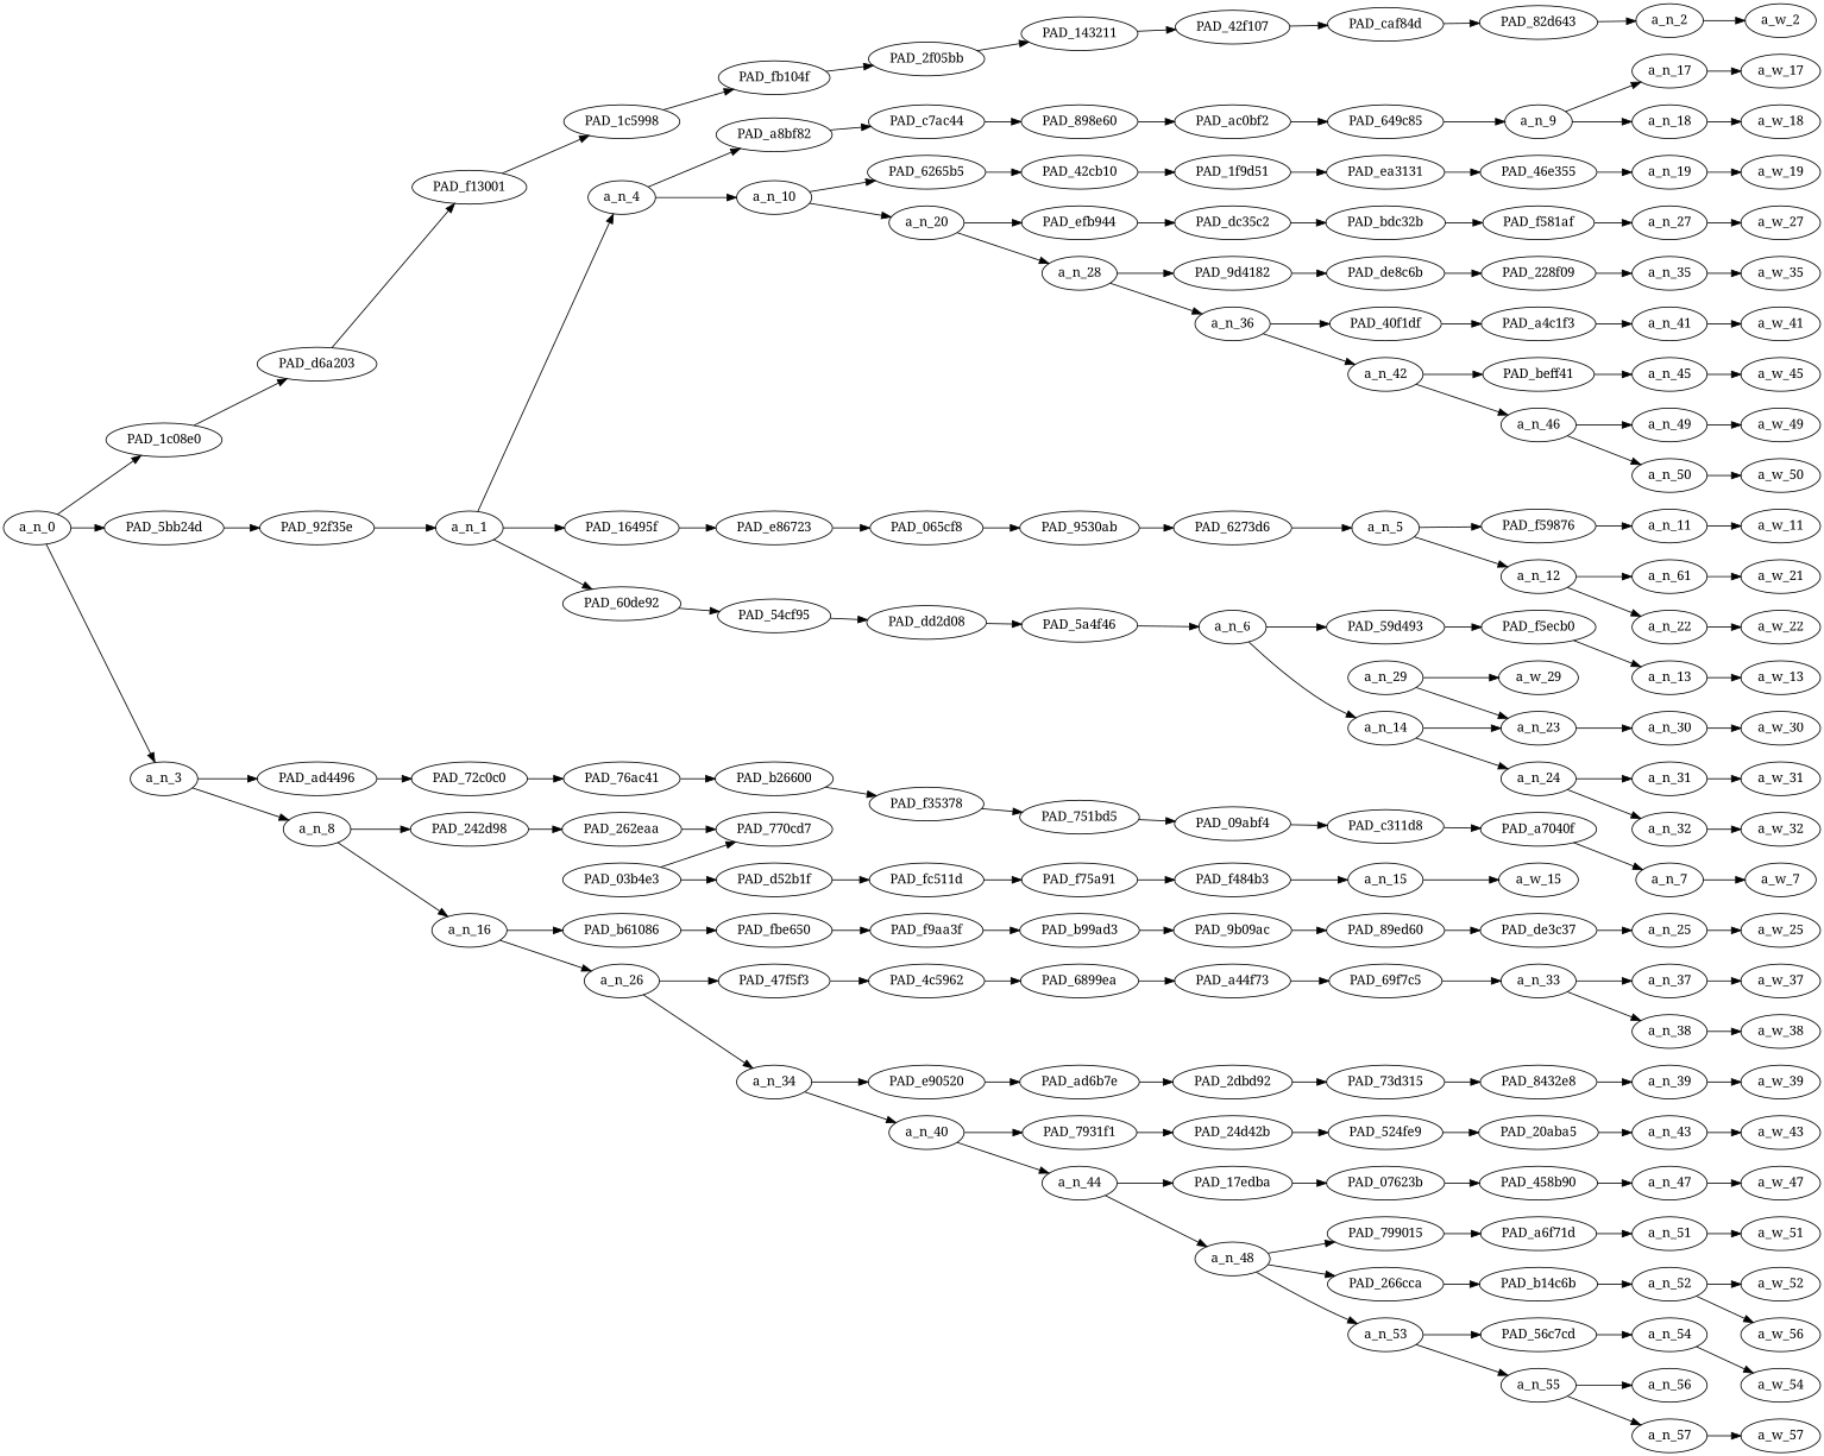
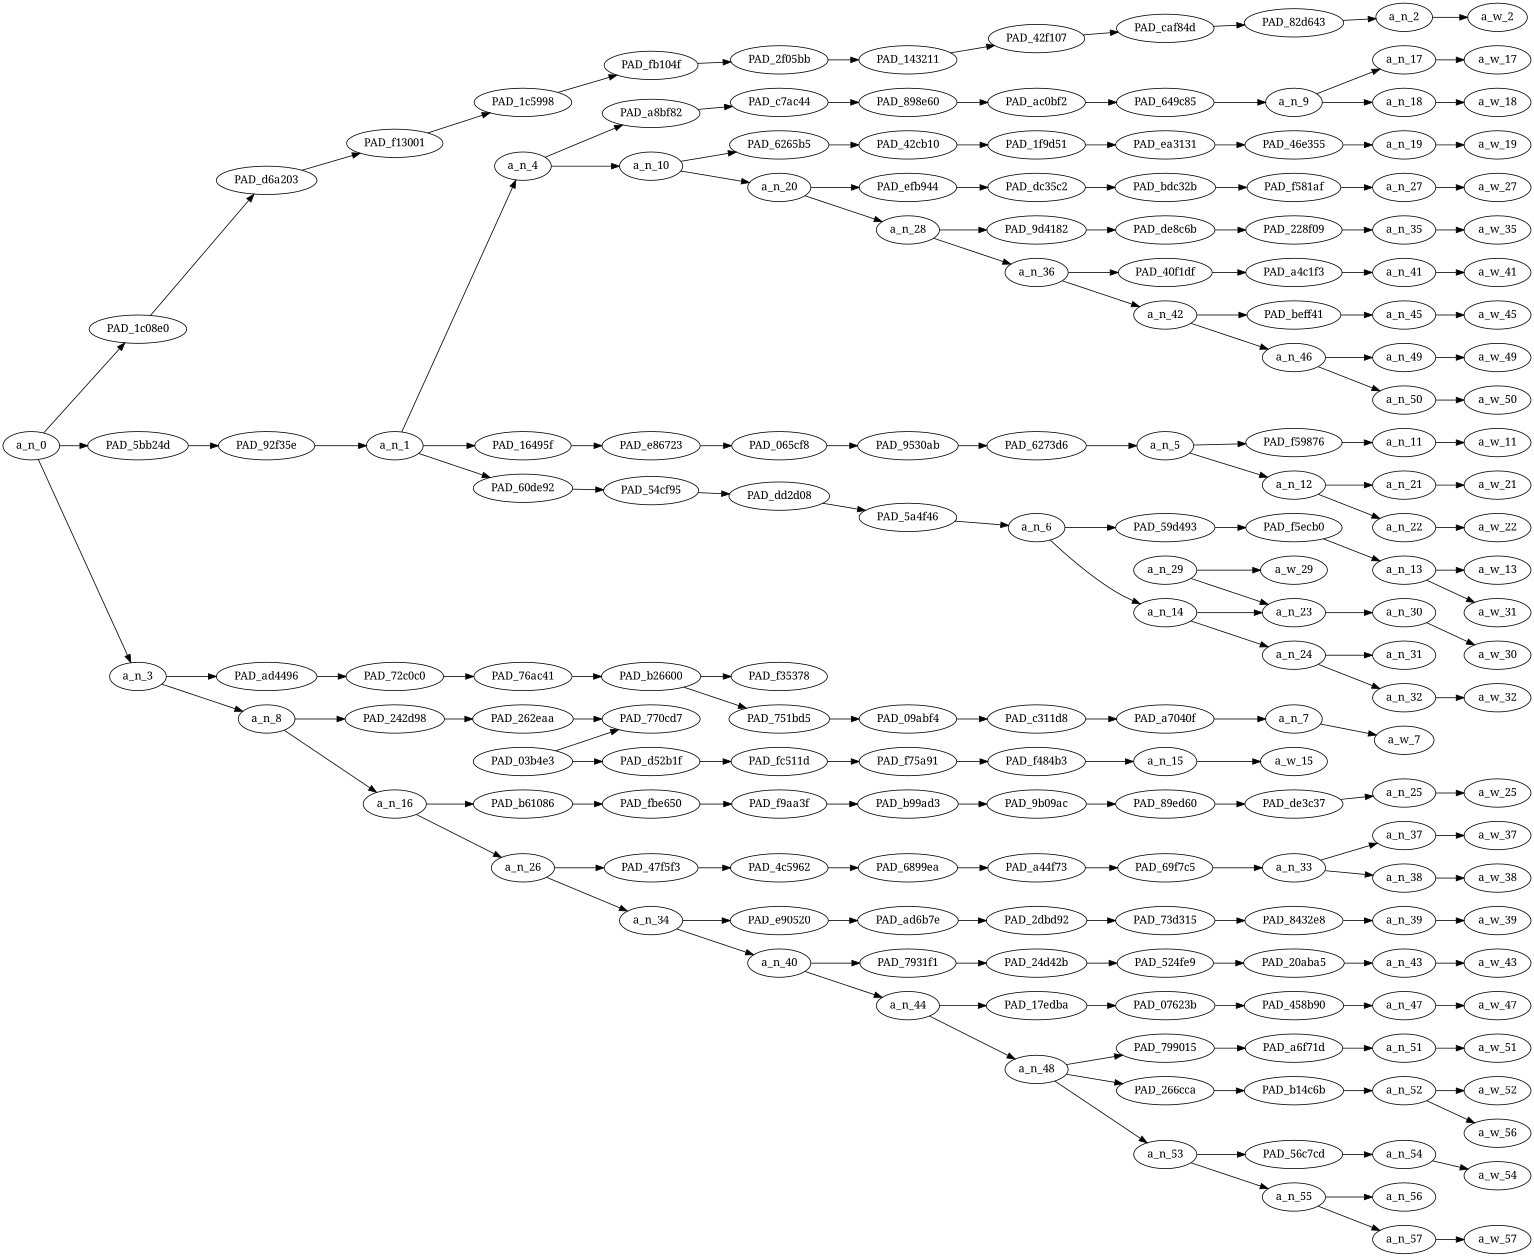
  strict digraph {
    fontname="Noto Serif"
    rankdir=LR
    node [div_dir=1 fontname="Noto Serif" index=0 level=1 text_span="[17]" value=0.01619765]
    edge [fontname="Noto Serif"]
    a_n_0 [level=12 text_span="[0, 1, 2, 3, 4, 5, 6, 7, 8, 9, 10, 11, 12, 13, 14, 15, 16, 17, 18, 19, 20, 21, 22, 23, 24, 25, 26, 27, 28, 29, 30]" value=1.00000001]
    PAD_1c08e0 [index=1 level=11]
    PAD_5bb24d [level=11 text_span="[0, 1, 2, 3, 4, 5, 6, 7, 8, 9, 10, 11, 12, 13, 14, 15, 16]" value=0.59568755]
    a_n_3 [div_dir=-1 index=2 level=11 text_span="[18, 19, 20, 21, 22, 23, 24, 25, 26, 27, 28, 29, 30]" value=0.38795483]
    PAD_d6a203 [index=1 level=10]
    PAD_92f35e [level=10 text_span="[0, 1, 2, 3, 4, 5, 6, 7, 8, 9, 10, 11, 12, 13, 14, 15, 16]" value=0.59568755]
    PAD_ad4496 [index=2 level=10 text_span="[18]" value=0.01633400]
    a_n_8 [div_dir=-1 index=3 level=10 text_span="[19, 20, 21, 22, 23, 24, 25, 26, 27, 28, 29, 30]" value=0.37160534]
    n9 [index=1 label=PAD_f13001 level=9]
    a_n_1 [level=9 text_span="[0, 1, 2, 3, 4, 5, 6, 7, 8, 9, 10, 11, 12, 13, 14, 15, 16]" value=0.59568755]
    PAD_72c0c0 [index=2 level=9 text_span="[18]" value=0.01633400]
    PAD_242d98 [index=3 level=9 text_span="[19]" value=0.01844906]
    a_n_16 [div_dir=-1 index=4 level=9 text_span="[20, 21, 22, 23, 24, 25, 26, 27, 28, 29, 30]" value=0.35314014]
    PAD_1c5998 [index=3 level=8]
    PAD_fb104f [index=4 level=7]
    PAD_2f05bb [index=5 level=6]
    PAD_143211 [index=6 level=5]
    PAD_42f107 [index=7 level=4]
    PAD_caf84d [index=9 level=3]
    PAD_82d643 [index=12 level=2]
    a_n_2 [index=17]
    a_w_2 [div_dir=0 index=17 level=0 value=but]
    a_n_4 [level=8 text_span="[0, 1, 2, 3, 4, 5, 6, 7, 8]" value=0.39819116]
    PAD_16495f [index=1 level=8 text_span="[9, 10, 11]" value=0.07380544]
    PAD_60de92 [index=2 level=8 text_span="[12, 13, 14, 15, 16]" value=0.12345373]
    PAD_a8bf82 [level=7 text_span="[0, 1]" value=0.13019001]
    a_n_10 [div_dir=-1 index=1 level=7 text_span="[2, 3, 4, 5, 6, 7, 8]" value=0.26793329]
    PAD_e86723 [index=2 level=7 text_span="[9, 10, 11]" value=0.07380544]
    PAD_54cf95 [index=3 level=7 text_span="[12, 13, 14, 15, 16]" value=0.12345373]
    PAD_c7ac44 [level=6 text_span="[0, 1]" value=0.13019001]
    PAD_6265b5 [index=1 level=6 text_span="[2]" value=0.05567051]
    a_n_20 [div_dir=-1 index=2 level=6 text_span="[3, 4, 5, 6, 7, 8]" value=0.21221072]
    PAD_065cf8 [index=3 level=6 text_span="[9, 10, 11]" value=0.07380544]
    PAD_dd2d08 [index=4 level=6 text_span="[12, 13, 14, 15, 16]" value=0.12345373]
    PAD_898e60 [level=5 text_span="[0, 1]" value=0.13019001]
    PAD_42cb10 [index=1 level=5 text_span="[2]" value=0.05567051]
    PAD_efb944 [index=2 level=5 text_span="[3]" value=0.02854156]
    a_n_28 [div_dir=-1 index=3 level=5 text_span="[4, 5, 6, 7, 8]" value=0.18360709]
    PAD_ac0bf2 [level=4 text_span="[0, 1]" value=0.13019001]
    PAD_649c85 [level=3 text_span="[0, 1]" value=0.13019001]
    a_n_9 [level=2 text_span="[0, 1]" value=0.13019001]
    a_n_17 [text_span="[0]" value=0.05139280]
    a_n_18 [index=1 text_span="[1]" value=0.07816725]
    a_w_17 [div_dir=0 level=0 text_span="[0]" value="<user>"]
    a_w_18 [div_dir=0 index=1 level=0 text_span="[1]" value="<user>1"]
    PAD_1f9d51 [index=1 level=4 text_span="[2]" value=0.05567051]
    PAD_dc35c2 [index=2 level=4 text_span="[3]" value=0.02854156]
    PAD_9d4182 [div_dir=-1 index=3 level=4 text_span="[4]" value=0.04008982]
    a_n_36 [div_dir=-1 index=4 level=4 text_span="[5, 6, 7, 8]" value=0.14343930]
    PAD_ea3131 [index=1 level=3 text_span="[2]" value=0.05567051]
    PAD_46e355 [index=1 level=2 text_span="[2]" value=0.05567051]
    a_n_19 [index=2 text_span="[2]" value=0.05567051]
    a_w_19 [div_dir=0 index=2 level=0 text_span="[2]" value=preceded]
    PAD_bdc32b [index=2 level=3 text_span="[3]" value=0.02854156]
    PAD_de8c6b [div_dir=-1 index=3 level=3 text_span="[4]" value=0.04008982]
    PAD_40f1df [index=4 level=3 text_span="[5]" value=0.02447611]
    a_n_42 [div_dir=-1 index=5 level=3 text_span="[6, 7, 8]" value=0.11888337]
    n58 [index=2 label=PAD_f581af level=2 text_span="[3]" value=0.02854156]
    a_n_27 [index=3 text_span="[3]" value=0.02854156]
    a_w_27 [div_dir=0 index=3 level=0 text_span="[3]" value=by]
    PAD_228f09 [div_dir=-1 index=3 level=2 text_span="[4]" value=0.04008982]
    PAD_a4c1f3 [index=4 level=2 text_span="[5]" value=0.02447611]
    PAD_beff41 [index=5 level=2 text_span="[6]" value=0.02141789]
    a_n_46 [div_dir=-1 index=6 level=2 text_span="[7, 8]" value=0.09736529]
    a_n_35 [div_dir=-1 index=4 text_span="[4]" value=0.04008982]
    a_w_35 [div_dir=0 index=4 level=0 text_span="[4]" value=poverty]
    a_n_41 [index=5 text_span="[5]" value=0.02447611]
    a_n_45 [index=6 text_span="[6]" value=0.02141789]
    a_n_49 [div_dir=-1 index=7 text_span="[7]" value=0.06009074]
    a_n_50 [div_dir=-1 index=8 text_span="[8]" value=0.03712764]
    a_w_41 [div_dir=0 index=5 level=0 text_span="[5]" value=caused]
    a_w_45 [div_dir=0 index=6 level=0 text_span="[6]" value=by1]
    a_w_49 [div_dir=0 index=7 level=0 text_span="[7]" value=socialism]
    a_w_50 [div_dir=0 index=8 level=0 text_span="[8]" value=yes]
    PAD_9530ab [index=4 level=5 text_span="[9, 10, 11]" value=0.07380544]
    PAD_6273d6 [index=5 level=4 text_span="[9, 10, 11]" value=0.07380544]
    a_n_5 [index=6 level=3 text_span="[9, 10, 11]" value=0.07380544]
    PAD_f59876 [index=7 level=2 text_span="[9]" value=0.02645776]
    a_n_12 [index=8 level=2 text_span="[10, 11]" value=0.04713075]
    a_n_11 [index=9 text_span="[9]" value=0.02645776]
-   a_n_21 [index=10 text_span="[10]" value=0.01716894 label=a_n_61]
+   a_n_21 [index=10 text_span="[10]" value=0.01716894]
    a_n_22 [index=11 text_span="[11]" value=0.02977657]
    a_w_11 [div_dir=0 index=9 level=0 text_span="[9]" value=lots]
    a_w_21 [div_dir=0 index=10 level=0 text_span="[10]" value=of]
    a_w_22 [div_dir=0 index=11 level=0 text_span="[11]" value=countries]
    PAD_5a4f46 [index=5 level=5 text_span="[12, 13, 14, 15, 16]" value=0.12345373]
    a_n_6 [index=6 level=4 text_span="[12, 13, 14, 15, 16]" value=0.12345373]
    PAD_59d493 [index=7 level=3 text_span="[12]" value=0.01926649]
    a_n_14 [index=8 level=3 text_span="[13, 14, 15, 16]" value=0.10402269]
    PAD_f5ecb0 [index=9 level=2 text_span="[12]" value=0.01926649]
    a_n_23 [index=10 level=2 text_span="[13, 14]" value=0.05875156]
    a_n_24 [index=11 level=2 text_span="[15, 16]" value=0.04511283]
    a_n_13 [index=12 text_span="[12]" value=0.01926649]
    a_n_30 [index=14 text_span="[14]" value=0.02505054]
    a_n_31 [index=15 text_span="[15]" value=0.01779476]
    a_n_32 [index=16 text_span="[16]" value=0.02721956]
    a_w_13 [div_dir=0 index=12 level=0 text_span="[12]" value=have]
    a_n_29 [div_dir=-1 index=13 text_span="[13]" value=0.03357400]
    a_w_29 [div_dir=0 index=13 level=0 text_span="[13]" value=socialist]
    a_w_30 [div_dir=0 index=14 level=0 text_span="[14]" value=aspects]
    a_w_31 [div_dir=0 index=15 level=0 text_span="[15]" value=like]
    a_w_32 [div_dir=0 index=16 level=0 text_span="[16]" value=canada]
    PAD_76ac41 [index=4 level=8 text_span="[18]" value=0.01633400]
    PAD_262eaa [index=5 level=8 text_span="[19]" value=0.01844906]
    PAD_b61086 [index=6 level=8 text_span="[20]" value=0.01529923]
    a_n_26 [div_dir=-1 index=7 level=8 text_span="[21, 22, 23, 24, 25, 26, 27, 28, 29, 30]" value=0.33780142]
    PAD_b26600 [index=5 level=7 text_span="[18]" value=0.01633400]
    PAD_f35378 [index=6 level=6 text_span="[18]" value=0.01633400]
    PAD_751bd5 [index=7 level=5 text_span="[18]" value=0.01633400]
    PAD_09abf4 [index=8 level=4 text_span="[18]" value=0.01633400]
    n111 [index=10 label=PAD_c311d8 level=3 text_span="[18]" value=0.01633400]
    PAD_a7040f [index=13 level=2 text_span="[18]" value=0.01633400]
    a_n_7 [index=18 text_span="[18]" value=0.01633400]
    a_w_7 [div_dir=0 index=18 level=0 text_span="[18]" value=when]
    PAD_770cd7 [index=6 level=7 text_span="[19]" value=0.01844906]
    PAD_fbe650 [index=7 level=7 text_span="[20]" value=0.01529923]
    PAD_47f5f3 [index=8 level=7 text_span="[21, 22]" value=0.04986777]
    a_n_34 [div_dir=-1 index=9 level=7 text_span="[23, 24, 25, 26, 27, 28, 29, 30]" value=0.28788952]
    PAD_03b4e3 [index=7 level=6 text_span="[19]" value=0.01844906]
    PAD_d52b1f [index=8 level=5 text_span="[19]" value=0.01844906]
    PAD_fc511d [index=9 level=4 text_span="[19]" value=0.01844906]
    PAD_f75a91 [index=11 level=3 text_span="[19]" value=0.01844906]
    PAD_f484b3 [index=14 level=2 text_span="[19]" value=0.01844906]
    a_n_15 [index=19 text_span="[19]" value=0.01844906]
    a_w_15 [div_dir=0 index=19 level=0 text_span="[19]" value=they]
    PAD_f9aa3f [index=8 level=6 text_span="[20]" value=0.01529923]
    PAD_4c5962 [index=9 level=6 text_span="[21, 22]" value=0.04986777]
    PAD_e90520 [div_dir=-1 index=10 level=6 text_span="[23]" value=0.01672787]
    a_n_40 [div_dir=-1 index=11 level=6 text_span="[24, 25, 26, 27, 28, 29, 30]" value=0.27110951]
    PAD_b99ad3 [index=9 level=5 text_span="[20]" value=0.01529923]
    PAD_9b09ac [index=10 level=4 text_span="[20]" value=0.01529923]
    PAD_89ed60 [index=12 level=3 text_span="[20]" value=0.01529923]
    PAD_de3c37 [index=15 level=2 text_span="[20]" value=0.01529923]
    a_n_25 [index=20 text_span="[20]" value=0.01529923]
    a_w_25 [div_dir=0 index=20 level=0 text_span="[20]" value=go]
    PAD_6899ea [index=10 level=5 text_span="[21, 22]" value=0.04986777]
    PAD_ad6b7e [div_dir=-1 index=11 level=5 text_span="[23]" value=0.01672787]
    PAD_7931f1 [div_dir=-1 index=12 level=5 text_span="[24]" value=0.01593816]
    a_n_44 [div_dir=-1 index=13 level=5 text_span="[25, 26, 27, 28, 29, 30]" value=0.25512014]
    PAD_a44f73 [index=11 level=4 text_span="[21, 22]" value=0.04986777]
    PAD_69f7c5 [index=13 level=3 text_span="[21, 22]" value=0.04986777]
    a_n_33 [index=16 level=2 text_span="[21, 22]" value=0.04986777]
    a_n_37 [index=21 text_span="[21]" value=0.01734658]
    a_n_38 [div_dir=-1 index=22 text_span="[22]" value=0.03251421]
    a_w_37 [div_dir=0 index=21 level=0 text_span="[21]" value=full]
    a_w_38 [div_dir=0 index=22 level=0 text_span="[22]" value=socialism1]
    PAD_2dbd92 [div_dir=-1 index=12 level=4 text_span="[23]" value=0.01672787]
    PAD_24d42b [div_dir=-1 index=13 level=4 text_span="[24]" value=0.01593816]
    PAD_17edba [index=14 level=4 text_span="[25]" value=0.02148086]
    a_n_48 [div_dir=-1 index=15 level=4 text_span="[26, 27, 28, 29, 30]" value=0.23359169]
    PAD_73d315 [div_dir=-1 index=14 level=3 text_span="[23]" value=0.01672787]
    PAD_8432e8 [div_dir=-1 index=17 level=2 text_span="[23]" value=0.01672787]
    a_n_39 [div_dir=-1 index=23 text_span="[23]" value=0.01672787]
    a_w_39 [div_dir=0 index=23 level=0 text_span="[23]" value=that]
    PAD_524fe9 [div_dir=-1 index=15 level=3 text_span="[24]" value=0.01593816]
    PAD_07623b [index=16 level=3 text_span="[25]" value=0.02148086]
    PAD_799015 [div_dir=-1 index=17 level=3 text_span="[26]" value=0.02206690]
    PAD_266cca [index=18 level=3 text_span="[27]" value=0.01970354]
    a_n_53 [div_dir=-1 index=19 level=3 text_span="[28, 29, 30]" value=0.19171078]
    PAD_20aba5 [div_dir=-1 index=18 level=2 text_span="[24]" value=0.01593816]
    a_n_43 [div_dir=-1 index=24 text_span="[24]" value=0.01593816]
    a_w_43 [div_dir=0 index=24 level=0 text_span="[24]" value=when1]
    PAD_458b90 [index=19 level=2 text_span="[25]" value=0.02148086]
    PAD_a6f71d [div_dir=-1 index=20 level=2 text_span="[26]" value=0.02206690]
    PAD_b14c6b [index=21 level=2 text_span="[27]" value=0.01970354]
    PAD_56c7cd [index=22 level=2 text_span="[28]" value=0.02509999]
    a_n_55 [div_dir=-1 index=23 level=2 text_span="[29, 30]" value=0.16648186]
    a_n_47 [index=25 text_span="[25]" value=0.02148086]
    a_w_47 [div_dir=0 index=25 level=0 text_span="[25]" value=they1]
    a_n_51 [div_dir=-1 index=26 text_span="[26]" value=0.02206690]
    a_n_52 [index=27 text_span="[27]" value=0.01970354]
    a_n_54 [index=28 text_span="[28]" value=0.02509999]
    a_n_56 [div_dir=-1 index=29 text_span="[29]" value=0.12763448]
    a_n_57 [index=30 text_span="[30]" value=0.03869386]
    a_w_51 [div_dir=0 index=26 level=0 text_span="[26]" value=turn]
    a_w_52 [div_dir=0 index=27 level=0 text_span="[27]" value=in]
    a_w_56 [div_dir=0 index=29 level=0 text_span="[29]" value=shithole]
    a_w_54 [div_dir=0 index=28 level=0 text_span="[28]" value=to]
    a_w_57 [div_dir=0 index=30 level=0 text_span="[30]" value=countries1]
    a_n_0 -> PAD_1c08e0
    a_n_0 -> PAD_5bb24d
    a_n_0 -> a_n_3
    PAD_1c08e0 -> PAD_d6a203
    PAD_5bb24d -> PAD_92f35e
    a_n_3 -> PAD_ad4496
    a_n_3 -> a_n_8
    PAD_d6a203 -> n9
    PAD_92f35e -> a_n_1
    PAD_ad4496 -> PAD_72c0c0
    a_n_8 -> PAD_242d98
    a_n_8 -> a_n_16
    n9 -> PAD_1c5998
    a_n_1 -> a_n_4
    a_n_1 -> PAD_16495f
    a_n_1 -> PAD_60de92
    PAD_72c0c0 -> PAD_76ac41
    PAD_242d98 -> PAD_262eaa
    a_n_16 -> PAD_b61086
    a_n_16 -> a_n_26
    PAD_1c5998 -> PAD_fb104f
    PAD_fb104f -> PAD_2f05bb
    PAD_2f05bb -> PAD_143211
    PAD_143211 -> PAD_42f107
    PAD_42f107 -> PAD_caf84d
    PAD_caf84d -> PAD_82d643
    PAD_82d643 -> a_n_2
    a_n_2 -> a_w_2
    a_n_4 -> PAD_a8bf82
    a_n_4 -> a_n_10
    PAD_16495f -> PAD_e86723
    PAD_60de92 -> PAD_54cf95
    PAD_a8bf82 -> PAD_c7ac44
    a_n_10 -> PAD_6265b5
    a_n_10 -> a_n_20
    PAD_e86723 -> PAD_065cf8
    PAD_54cf95 -> PAD_dd2d08
    PAD_c7ac44 -> PAD_898e60
    PAD_6265b5 -> PAD_42cb10
    a_n_20 -> PAD_efb944
    a_n_20 -> a_n_28
    PAD_065cf8 -> PAD_9530ab
    PAD_dd2d08 -> PAD_5a4f46
    PAD_898e60 -> PAD_ac0bf2
    PAD_42cb10 -> PAD_1f9d51
    PAD_efb944 -> PAD_dc35c2
    a_n_28 -> PAD_9d4182
    a_n_28 -> a_n_36
    PAD_ac0bf2 -> PAD_649c85
    PAD_649c85 -> a_n_9
    a_n_9 -> a_n_17
    a_n_9 -> a_n_18
    a_n_17 -> a_w_17
    a_n_18 -> a_w_18
    PAD_1f9d51 -> PAD_ea3131
    PAD_dc35c2 -> PAD_bdc32b
    PAD_9d4182 -> PAD_de8c6b
    a_n_36 -> PAD_40f1df
    a_n_36 -> a_n_42
    PAD_ea3131 -> PAD_46e355
    PAD_46e355 -> a_n_19
    a_n_19 -> a_w_19
    PAD_bdc32b -> n58
    PAD_de8c6b -> PAD_228f09
    PAD_40f1df -> PAD_a4c1f3
    a_n_42 -> PAD_beff41
    a_n_42 -> a_n_46
    n58 -> a_n_27
    a_n_27 -> a_w_27
    PAD_228f09 -> a_n_35
    PAD_a4c1f3 -> a_n_41
    PAD_beff41 -> a_n_45
    a_n_46 -> a_n_49
    a_n_46 -> a_n_50
    a_n_35 -> a_w_35
    a_n_41 -> a_w_41
    a_n_45 -> a_w_45
    a_n_49 -> a_w_49
    a_n_50 -> a_w_50
    PAD_9530ab -> PAD_6273d6
    PAD_6273d6 -> a_n_5
    a_n_5 -> PAD_f59876
    a_n_5 -> a_n_12
    PAD_f59876 -> a_n_11
    a_n_12 -> a_n_21
    a_n_12 -> a_n_22
    a_n_11 -> a_w_11
    a_n_21 -> a_w_21
    a_n_22 -> a_w_22
    PAD_5a4f46 -> a_n_6
    a_n_6 -> PAD_59d493
    a_n_6 -> a_n_14
    PAD_59d493 -> PAD_f5ecb0
    a_n_14 -> a_n_23
    a_n_14 -> a_n_24
    PAD_f5ecb0 -> a_n_13
    a_n_23 -> a_n_30
    a_n_24 -> a_n_31
    a_n_24 -> a_n_32
    a_n_13 -> a_w_13
    a_n_30 -> a_w_30
-   a_n_31 -> a_w_31
+   a_n_13 -> a_w_31
    a_n_32 -> a_w_32
    a_n_29 -> a_n_23
    a_n_29 -> a_w_29
    PAD_76ac41 -> PAD_b26600
    PAD_262eaa -> PAD_770cd7
    PAD_b61086 -> PAD_fbe650
    a_n_26 -> PAD_47f5f3
    a_n_26 -> a_n_34
    PAD_b26600 -> PAD_f35378
-   PAD_f35378 -> PAD_751bd5
+   PAD_b26600 -> PAD_751bd5
    PAD_751bd5 -> PAD_09abf4
    PAD_09abf4 -> n111
    n111 -> PAD_a7040f
    PAD_a7040f -> a_n_7
    a_n_7 -> a_w_7
    PAD_fbe650 -> PAD_f9aa3f
    PAD_47f5f3 -> PAD_4c5962
    a_n_34 -> PAD_e90520
    a_n_34 -> a_n_40
    PAD_03b4e3 -> PAD_770cd7
    PAD_03b4e3 -> PAD_d52b1f
    PAD_d52b1f -> PAD_fc511d
    PAD_fc511d -> PAD_f75a91
    PAD_f75a91 -> PAD_f484b3
    PAD_f484b3 -> a_n_15
    a_n_15 -> a_w_15
    PAD_f9aa3f -> PAD_b99ad3
    PAD_4c5962 -> PAD_6899ea
    PAD_e90520 -> PAD_ad6b7e
    a_n_40 -> PAD_7931f1
    a_n_40 -> a_n_44
    PAD_b99ad3 -> PAD_9b09ac
    PAD_9b09ac -> PAD_89ed60
    PAD_89ed60 -> PAD_de3c37
    PAD_de3c37 -> a_n_25
    a_n_25 -> a_w_25
    PAD_6899ea -> PAD_a44f73
    PAD_ad6b7e -> PAD_2dbd92
    PAD_7931f1 -> PAD_24d42b
    a_n_44 -> PAD_17edba
    a_n_44 -> a_n_48
    PAD_a44f73 -> PAD_69f7c5
    PAD_69f7c5 -> a_n_33
    a_n_33 -> a_n_37
    a_n_33 -> a_n_38
    a_n_37 -> a_w_37
    a_n_38 -> a_w_38
    PAD_2dbd92 -> PAD_73d315
    PAD_24d42b -> PAD_524fe9
    PAD_17edba -> PAD_07623b
    a_n_48 -> PAD_799015
    a_n_48 -> PAD_266cca
    a_n_48 -> a_n_53
    PAD_73d315 -> PAD_8432e8
    PAD_8432e8 -> a_n_39
    a_n_39 -> a_w_39
    PAD_524fe9 -> PAD_20aba5
    PAD_07623b -> PAD_458b90
    PAD_799015 -> PAD_a6f71d
    PAD_266cca -> PAD_b14c6b
    a_n_53 -> PAD_56c7cd
    a_n_53 -> a_n_55
    PAD_20aba5 -> a_n_43
    a_n_43 -> a_w_43
    PAD_458b90 -> a_n_47
    PAD_a6f71d -> a_n_51
    PAD_b14c6b -> a_n_52
    PAD_56c7cd -> a_n_54
    a_n_55 -> a_n_56
    a_n_55 -> a_n_57
    a_n_47 -> a_w_47
    a_n_51 -> a_w_51
    a_n_52 -> a_w_52
    a_n_52 -> a_w_56
    a_n_54 -> a_w_54
    a_n_57 -> a_w_57
  }
